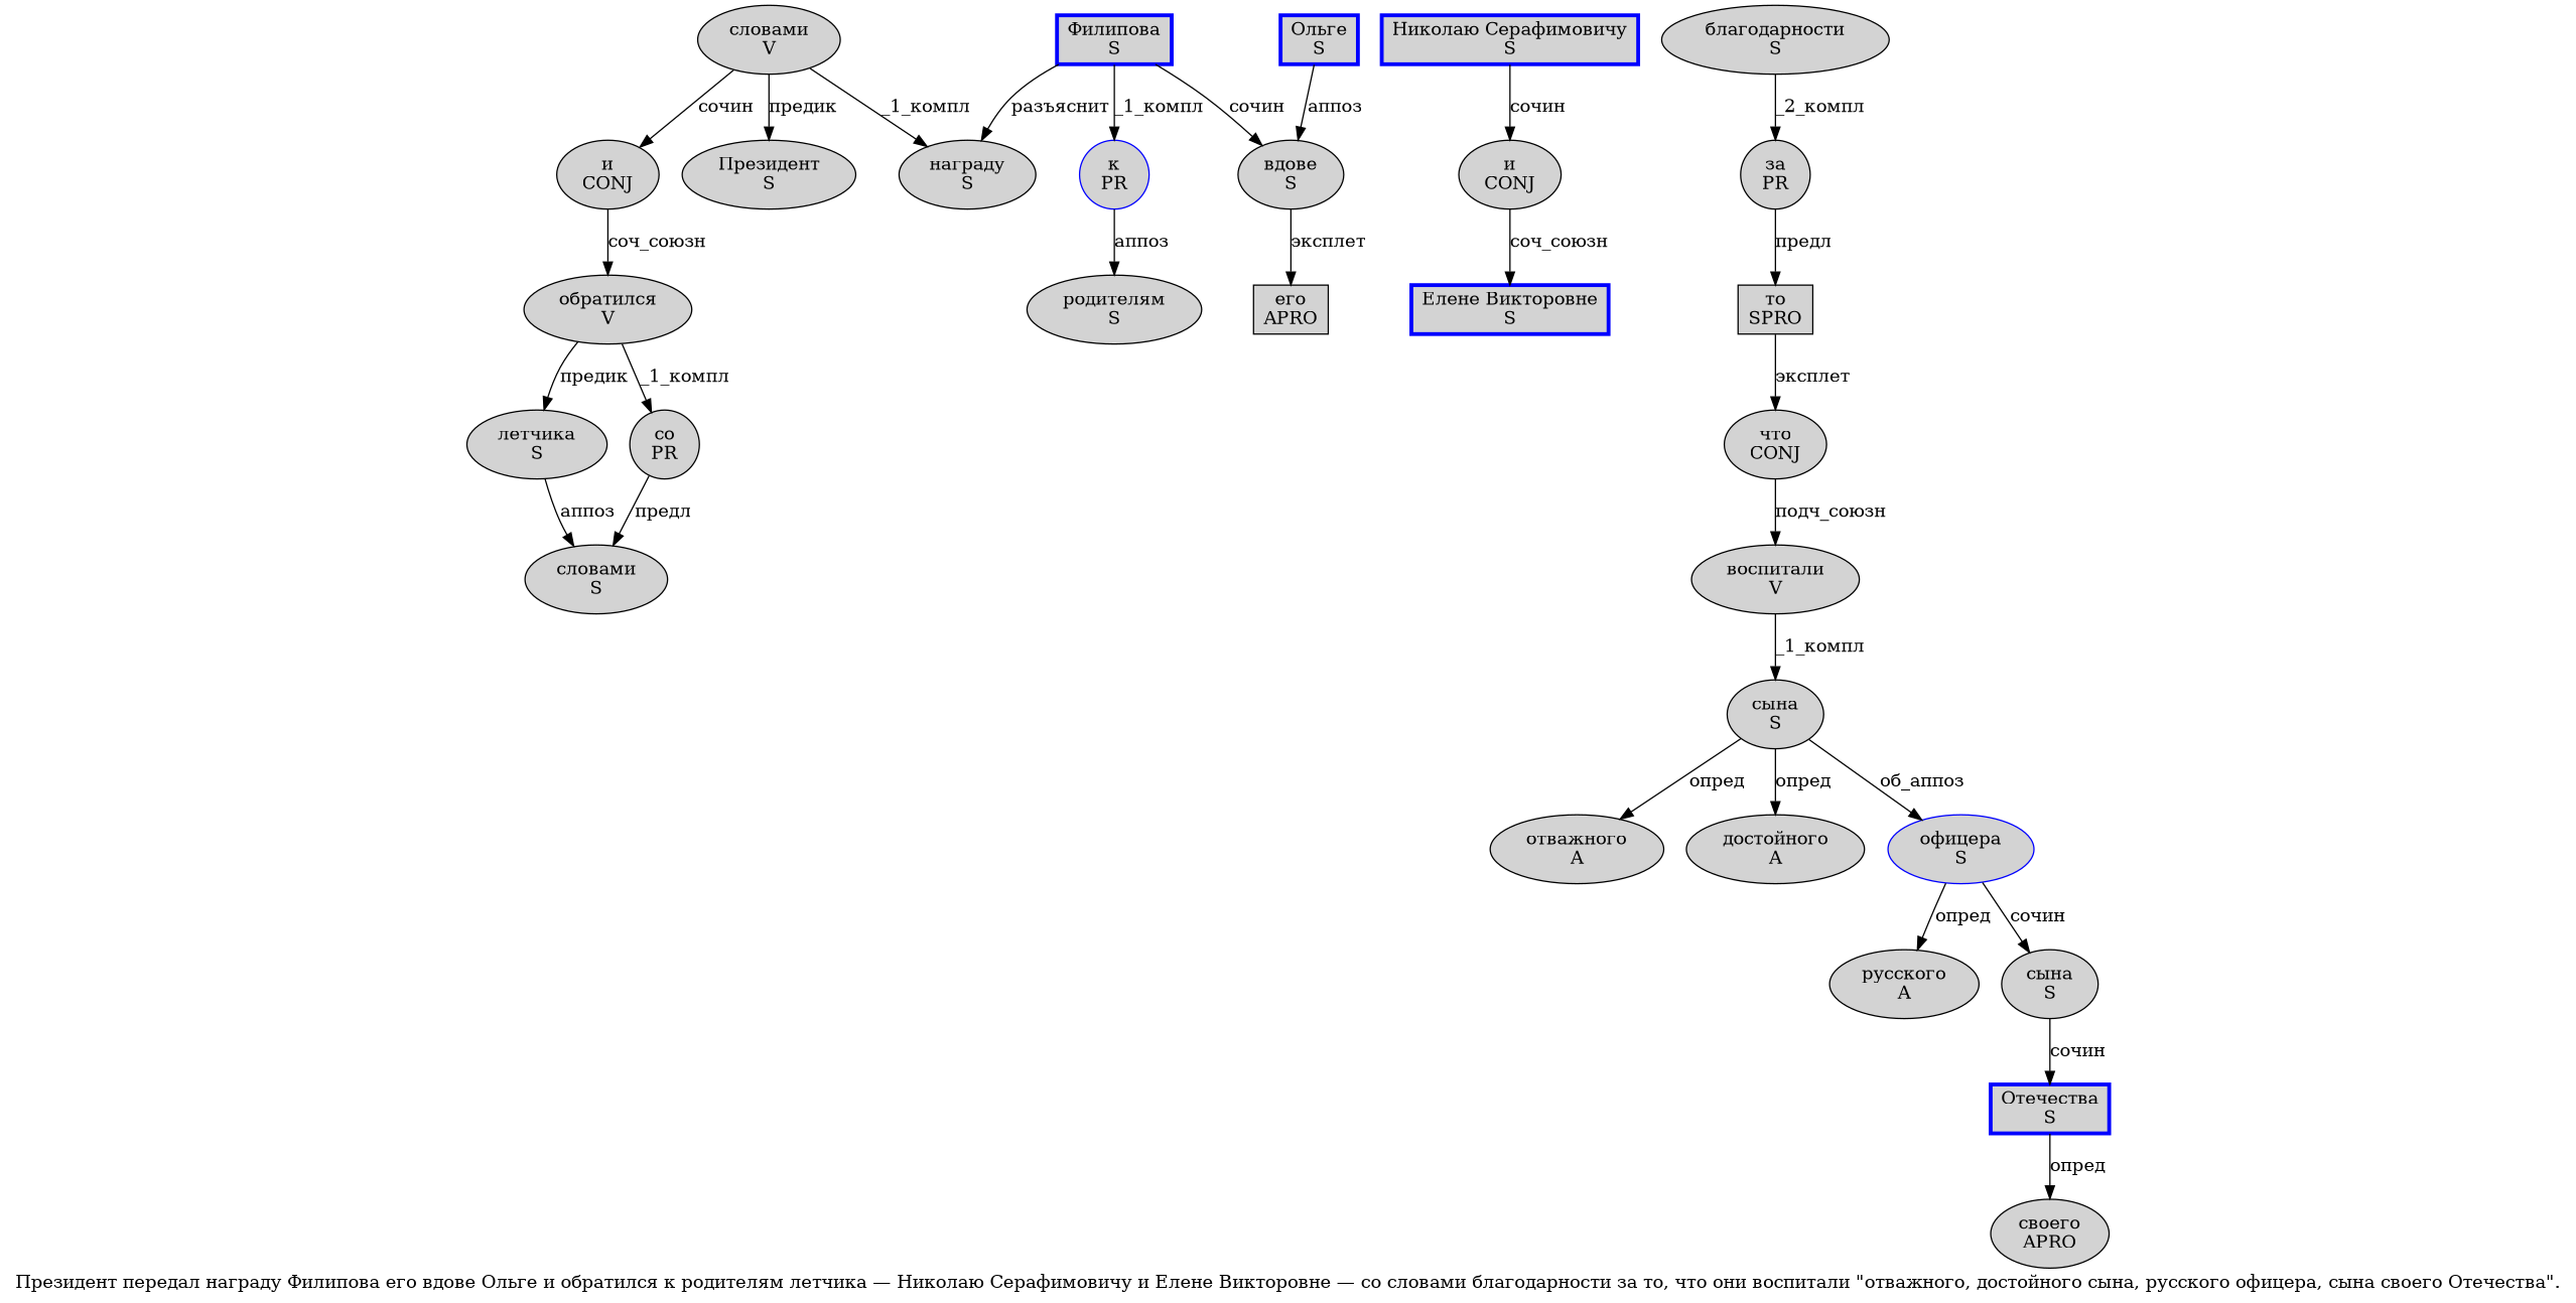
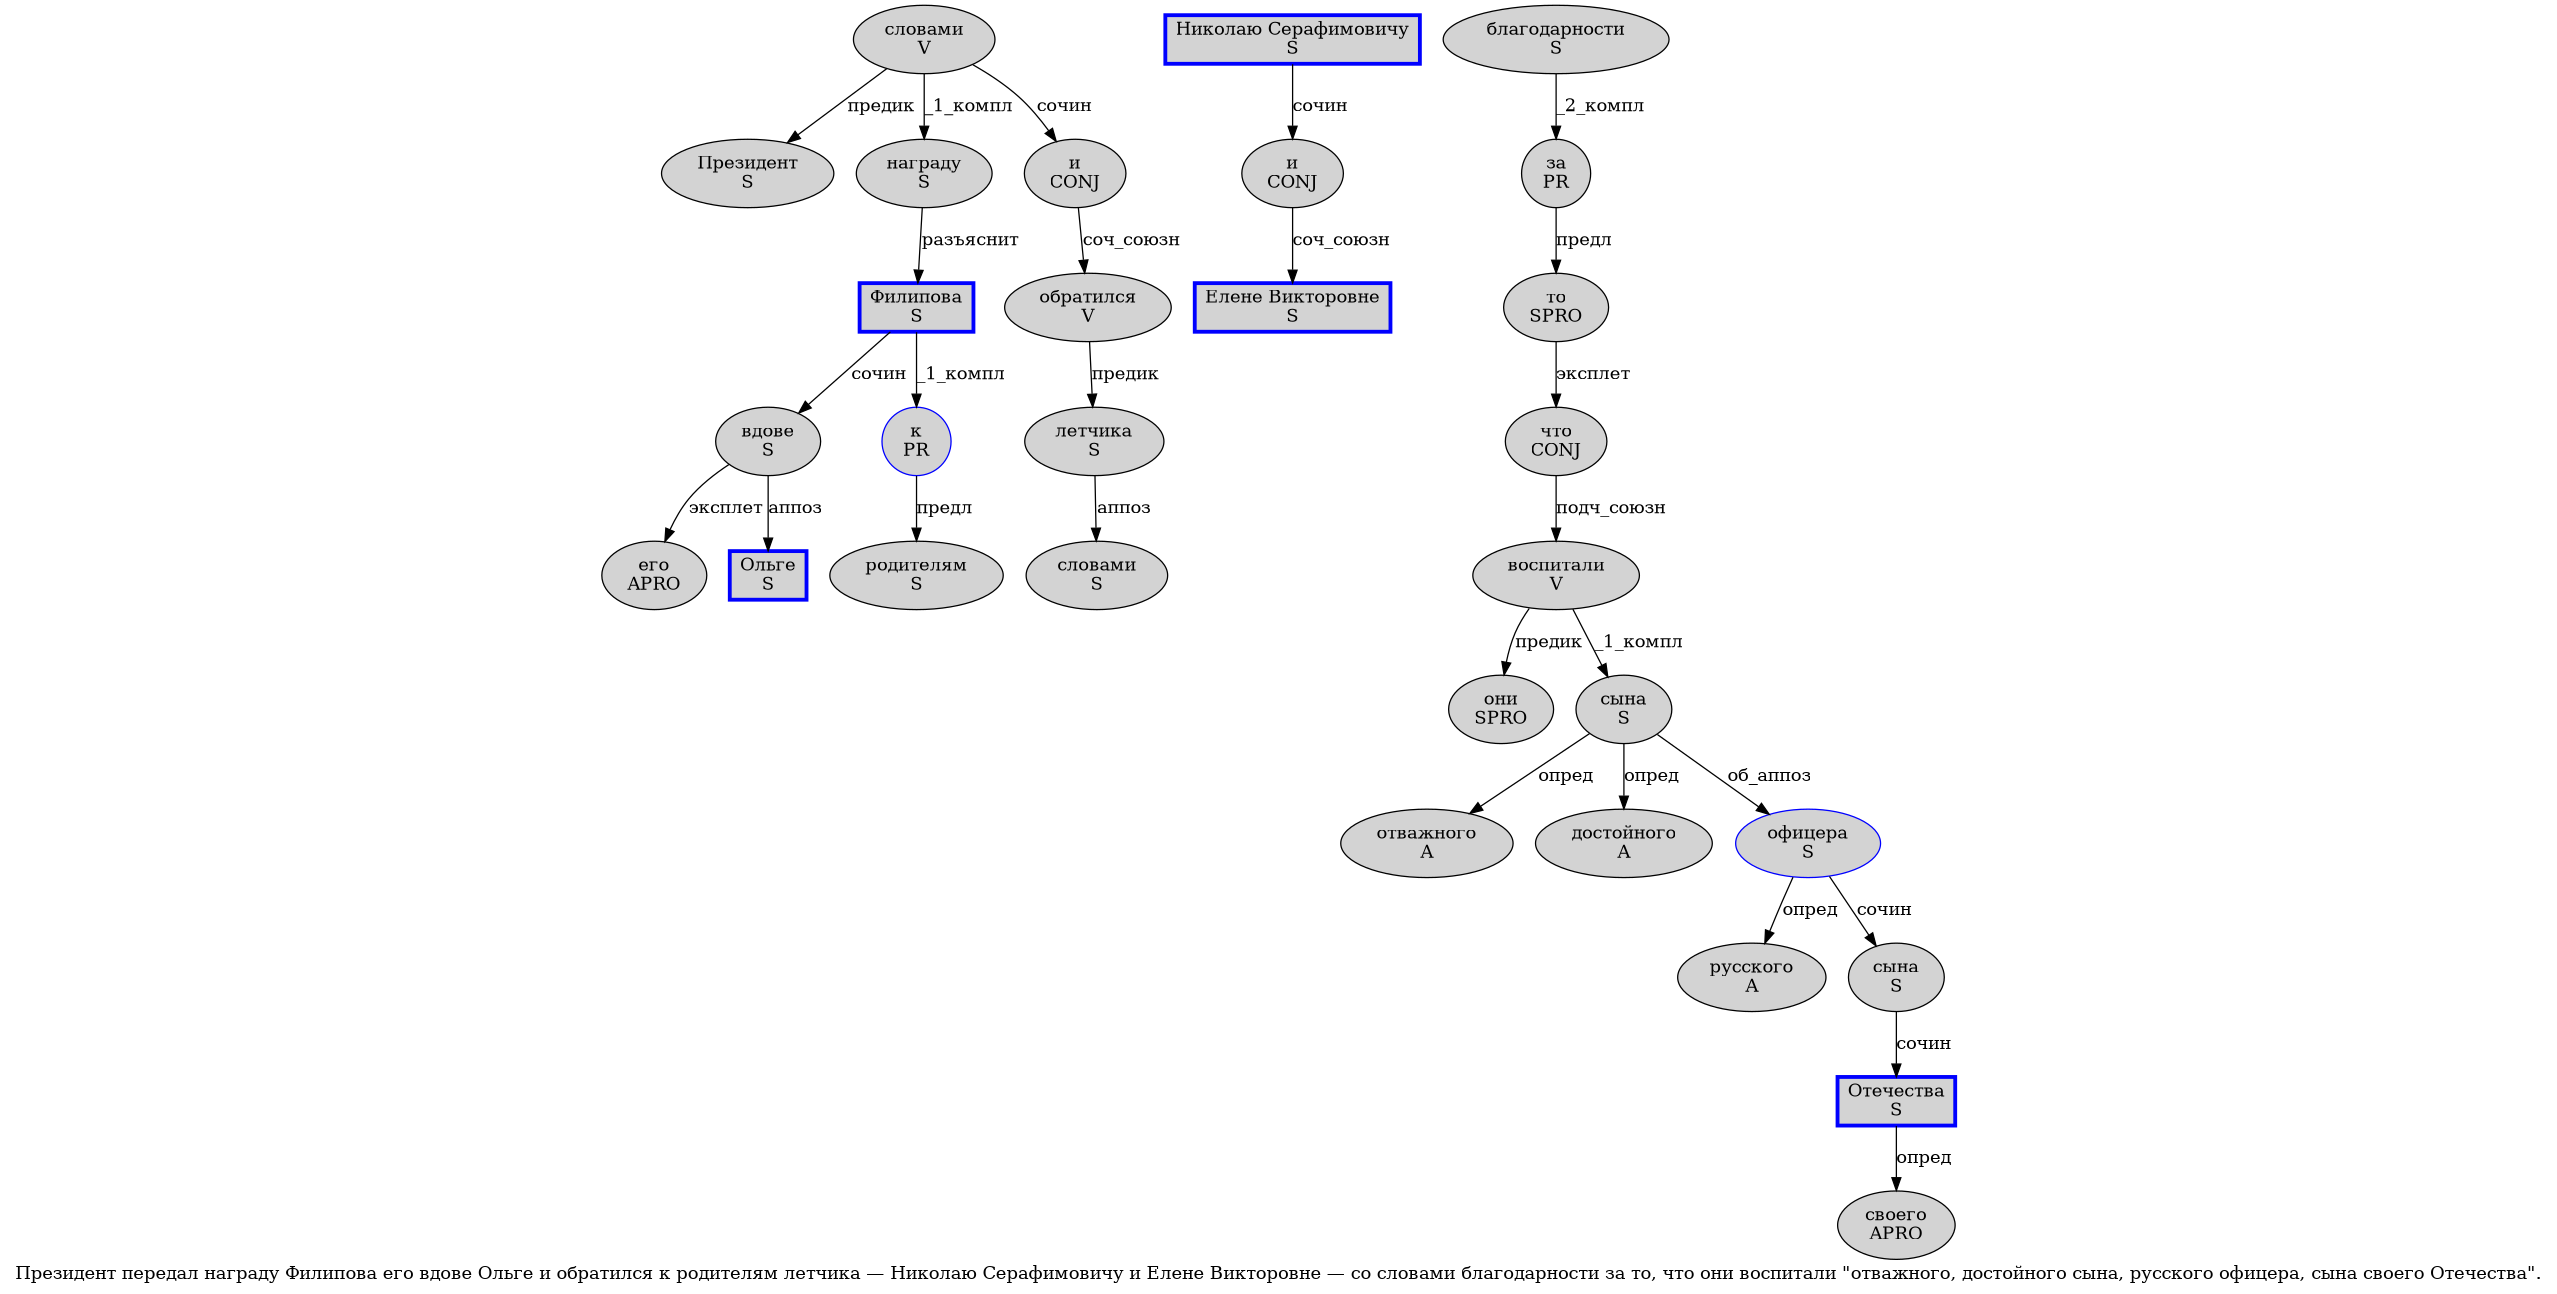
  digraph {
    fontname="DejaVu Serif"
    label="Президент передал награду Филипова его вдове Ольге и обратился к родителям летчика — Николаю Серафимовичу и Елене Викторовне — со словами благодарности за то, что они воспитали \"отважного, достойного сына, русского офицера, сына своего Отечества\"."
    node [fillcolor=lightgray fontname="DejaVu Serif" penwidth=1 shape=ellipse style=filled]
    edge [fontname="DejaVu Serif"]
    n1 [label="Президент\nS"]
    n2 [label="словами\nV"]
    n3 [label="награду\nS"]
    n4 [label="и\nCONJ"]
    n5 [color=blue label="Филипова\nS" penwidth=3 shape=box]
    n6 [label="обратился\nV"]
    n7 [label="вдове\nS"]
    n8 [color=blue label="к\nPR"]
-   n9 [label="его\nAPRO" shape=box]
+   n9 [label="его\nAPRO"]
    n10 [color=blue label="Ольге\nS" penwidth=3 shape=box]
    n11 [label="летчика\nS"]
-   n12 [label="со\nPR"]
    n13 [label="родителям\nS"]
    n14 [label="словами\nS"]
    n15 [color=blue label="Николаю Серафимовичу\nS" penwidth=3 shape=box]
    n16 [label="и\nCONJ"]
    n17 [color=blue label="Елене Викторовне\nS" penwidth=3 shape=box]
    n18 [label="благодарности\nS"]
    n19 [label="за\nPR"]
-   n20 [label="то\nSPRO" shape=box]
+   n20 [label="то\nSPRO"]
    n21 [label="что\nCONJ"]
    n22 [label="воспитали\nV"]
+   n23 [label="они\nSPRO"]
    n24 [label="сына\nS"]
    n25 [label="отважного\nA"]
    n26 [label="достойного\nA"]
    n27 [color=blue label="офицера\nS"]
    n28 [label="русского\nA"]
    n29 [label="сына\nS"]
    n30 [color=blue label="Отечества\nS" penwidth=3 shape=box]
    n31 [label="своего\nAPRO"]
    n2 -> n1 [label="предик"]
    n2 -> n3 [label="_1_компл"]
    n2 -> n4 [label="сочин"]
-   n5 -> n3 [label="разъяснит"]
+   n3 -> n5 [label="разъяснит"]
    n4 -> n6 [label="соч_союзн"]
    n5 -> n7 [label="сочин"]
    n5 -> n8 [label="_1_компл"]
    n6 -> n11 [label="предик"]
-   n6 -> n12 [label="_1_компл"]
    n7 -> n9 [label="эксплет"]
-   n10 -> n7 [label="аппоз"]
-   n8 -> n13 [label="аппоз"]
+   n7 -> n10 [label="аппоз"]
+   n8 -> n13 [label="предл"]
    n11 -> n14 [label="аппоз"]
-   n12 -> n14 [label="предл"]
    n15 -> n16 [label="сочин"]
    n16 -> n17 [label="соч_союзн"]
    n18 -> n19 [label="_2_компл"]
    n19 -> n20 [label="предл"]
    n20 -> n21 [label="эксплет"]
    n21 -> n22 [label="подч_союзн"]
+   n22 -> n23 [label="предик"]
    n22 -> n24 [label="_1_компл"]
    n24 -> n25 [label="опред"]
    n24 -> n26 [label="опред"]
    n24 -> n27 [label="об_аппоз"]
    n27 -> n28 [label="опред"]
    n27 -> n29 [label="сочин"]
    n29 -> n30 [label="сочин"]
    n30 -> n31 [label="опред"]
  }
